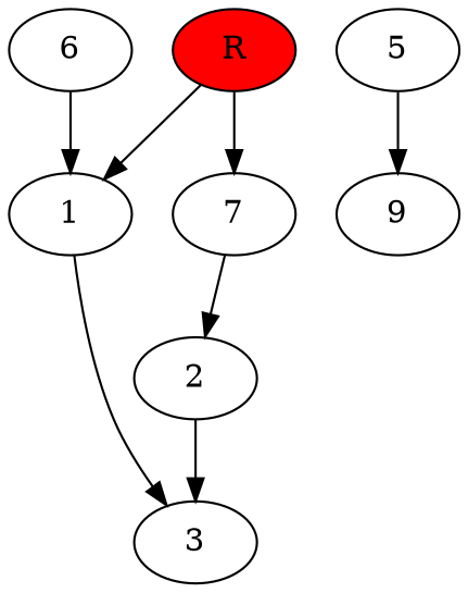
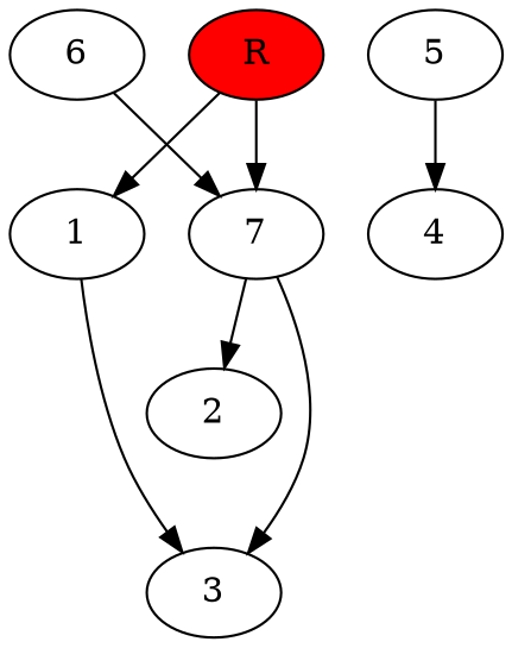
  digraph {
    1
    3
    5
-   9
+   9 [label=4]
    6
    7
    2
    R [fillcolor="#ff0000" style=filled]
    1 -> 3
    5 -> 9
-   6 -> 1
-   2 -> 3
+   6 -> 7
+   7 -> 3
    7 -> 2
    R -> 1
    R -> 7
  }
